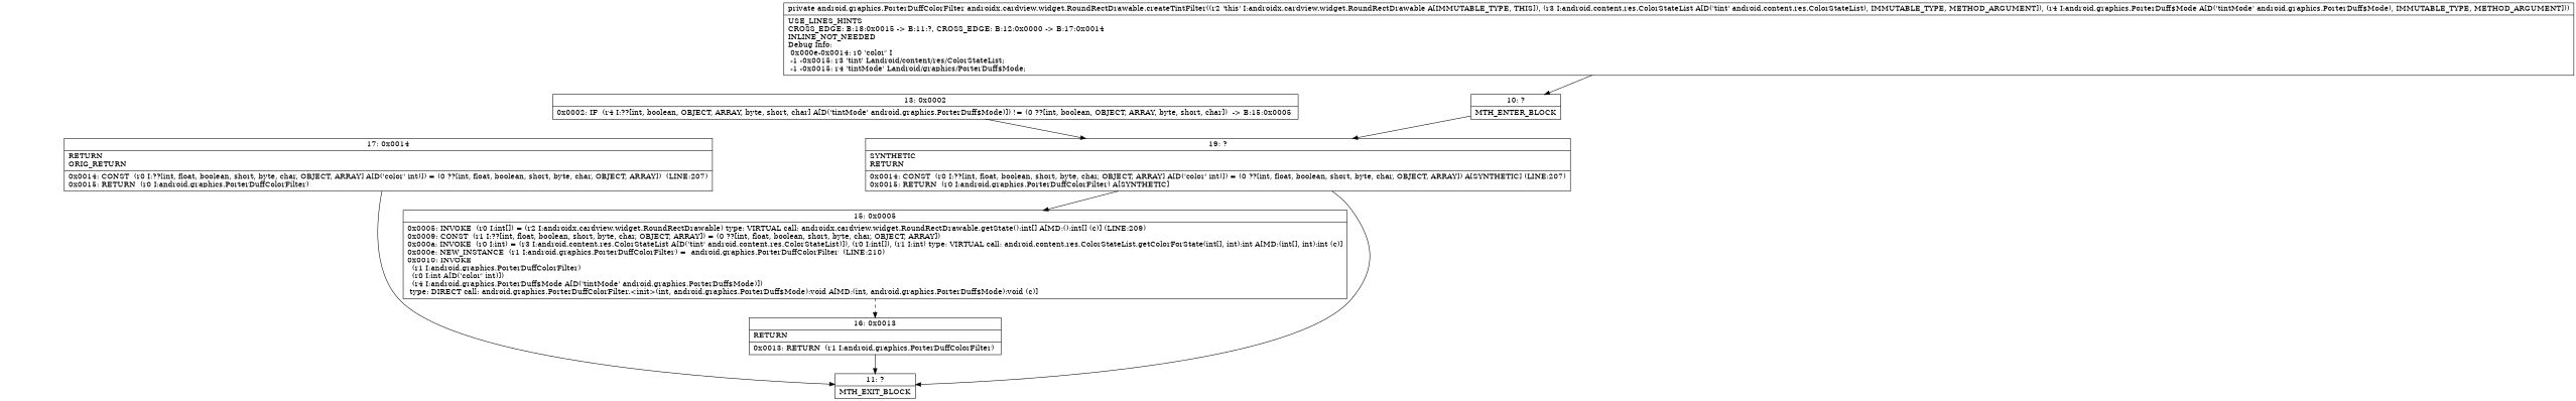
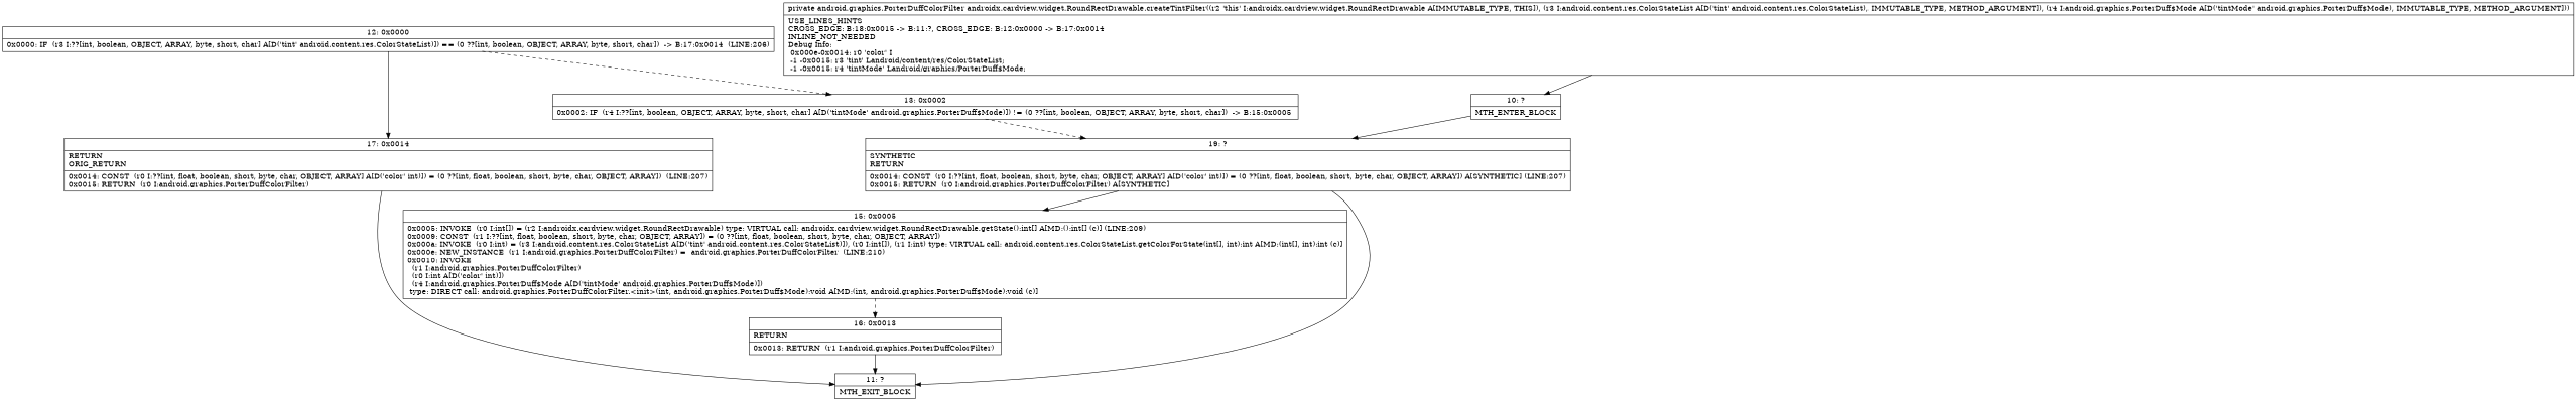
  digraph {
    node [shape=record]
    n1 [label="{10\:\ ?|MTH_ENTER_BLOCK\l}"]
    n2 [label="{19\:\ ?|SYNTHETIC\lRETURN\l|0x0014: CONST  (r0 I:??[int, float, boolean, short, byte, char, OBJECT, ARRAY] A[D('color' int)]) = (0 ??[int, float, boolean, short, byte, char, OBJECT, ARRAY]) A[SYNTHETIC] (LINE:207)\l0x0015: RETURN  (r0 I:android.graphics.PorterDuffColorFilter) A[SYNTHETIC]\l}"]
+   n3 [label="{12\:\ 0x0000|0x0000: IF  (r3 I:??[int, boolean, OBJECT, ARRAY, byte, short, char] A[D('tint' android.content.res.ColorStateList)]) == (0 ??[int, boolean, OBJECT, ARRAY, byte, short, char])  \-\> B:17:0x0014  (LINE:206)\l}"]
    n4 [label="{13\:\ 0x0002|0x0002: IF  (r4 I:??[int, boolean, OBJECT, ARRAY, byte, short, char] A[D('tintMode' android.graphics.PorterDuff$Mode)]) != (0 ??[int, boolean, OBJECT, ARRAY, byte, short, char])  \-\> B:15:0x0005 \l}"]
    n5 [label="{17\:\ 0x0014|RETURN\lORIG_RETURN\l|0x0014: CONST  (r0 I:??[int, float, boolean, short, byte, char, OBJECT, ARRAY] A[D('color' int)]) = (0 ??[int, float, boolean, short, byte, char, OBJECT, ARRAY])  (LINE:207)\l0x0015: RETURN  (r0 I:android.graphics.PorterDuffColorFilter) \l}"]
    n6 [label="{11\:\ ?|MTH_EXIT_BLOCK\l}"]
    n7 [label="{15\:\ 0x0005|0x0005: INVOKE  (r0 I:int[]) = (r2 I:androidx.cardview.widget.RoundRectDrawable) type: VIRTUAL call: androidx.cardview.widget.RoundRectDrawable.getState():int[] A[MD:():int[] (c)] (LINE:209)\l0x0009: CONST  (r1 I:??[int, float, boolean, short, byte, char, OBJECT, ARRAY]) = (0 ??[int, float, boolean, short, byte, char, OBJECT, ARRAY]) \l0x000a: INVOKE  (r0 I:int) = (r3 I:android.content.res.ColorStateList A[D('tint' android.content.res.ColorStateList)]), (r0 I:int[]), (r1 I:int) type: VIRTUAL call: android.content.res.ColorStateList.getColorForState(int[], int):int A[MD:(int[], int):int (c)]\l0x000e: NEW_INSTANCE  (r1 I:android.graphics.PorterDuffColorFilter) =  android.graphics.PorterDuffColorFilter  (LINE:210)\l0x0010: INVOKE  \l  (r1 I:android.graphics.PorterDuffColorFilter)\l  (r0 I:int A[D('color' int)])\l  (r4 I:android.graphics.PorterDuff$Mode A[D('tintMode' android.graphics.PorterDuff$Mode)])\l type: DIRECT call: android.graphics.PorterDuffColorFilter.\<init\>(int, android.graphics.PorterDuff$Mode):void A[MD:(int, android.graphics.PorterDuff$Mode):void (c)]\l}"]
    n8 [label="{16\:\ 0x0013|RETURN\l|0x0013: RETURN  (r1 I:android.graphics.PorterDuffColorFilter) \l}"]
    n9 [label="{private android.graphics.PorterDuffColorFilter androidx.cardview.widget.RoundRectDrawable.createTintFilter((r2 'this' I:androidx.cardview.widget.RoundRectDrawable A[IMMUTABLE_TYPE, THIS]), (r3 I:android.content.res.ColorStateList A[D('tint' android.content.res.ColorStateList), IMMUTABLE_TYPE, METHOD_ARGUMENT]), (r4 I:android.graphics.PorterDuff$Mode A[D('tintMode' android.graphics.PorterDuff$Mode), IMMUTABLE_TYPE, METHOD_ARGUMENT]))  | USE_LINES_HINTS\lCROSS_EDGE: B:18:0x0015 \-\> B:11:?, CROSS_EDGE: B:12:0x0000 \-\> B:17:0x0014\lINLINE_NOT_NEEDED\lDebug Info:\l  0x000e\-0x0014: r0 'color' I\l  \-1 \-0x0015: r3 'tint' Landroid\/content\/res\/ColorStateList;\l  \-1 \-0x0015: r4 'tintMode' Landroid\/graphics\/PorterDuff$Mode;\l}"]
    n1 -> n2
    n2 -> n6
    n2 -> n7
-   n4 -> n2 [style=solid]
+   n3 -> n4 [style=dashed]
+   n3 -> n5
+   n4 -> n2 [style=dashed]
    n5 -> n6
    n7 -> n8 [style=dashed]
    n8 -> n6
    n9 -> n1
  }
